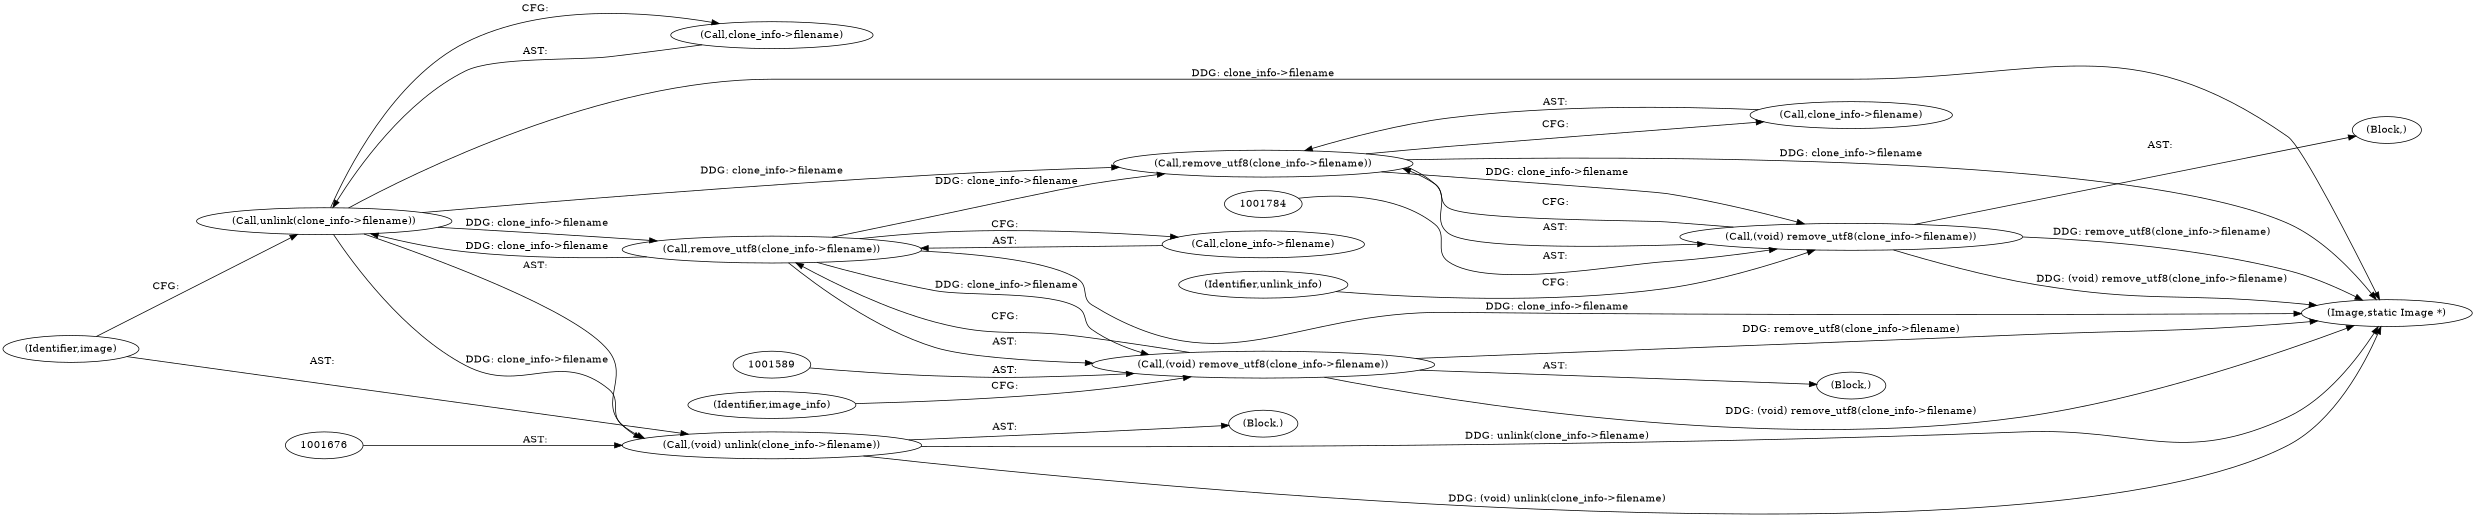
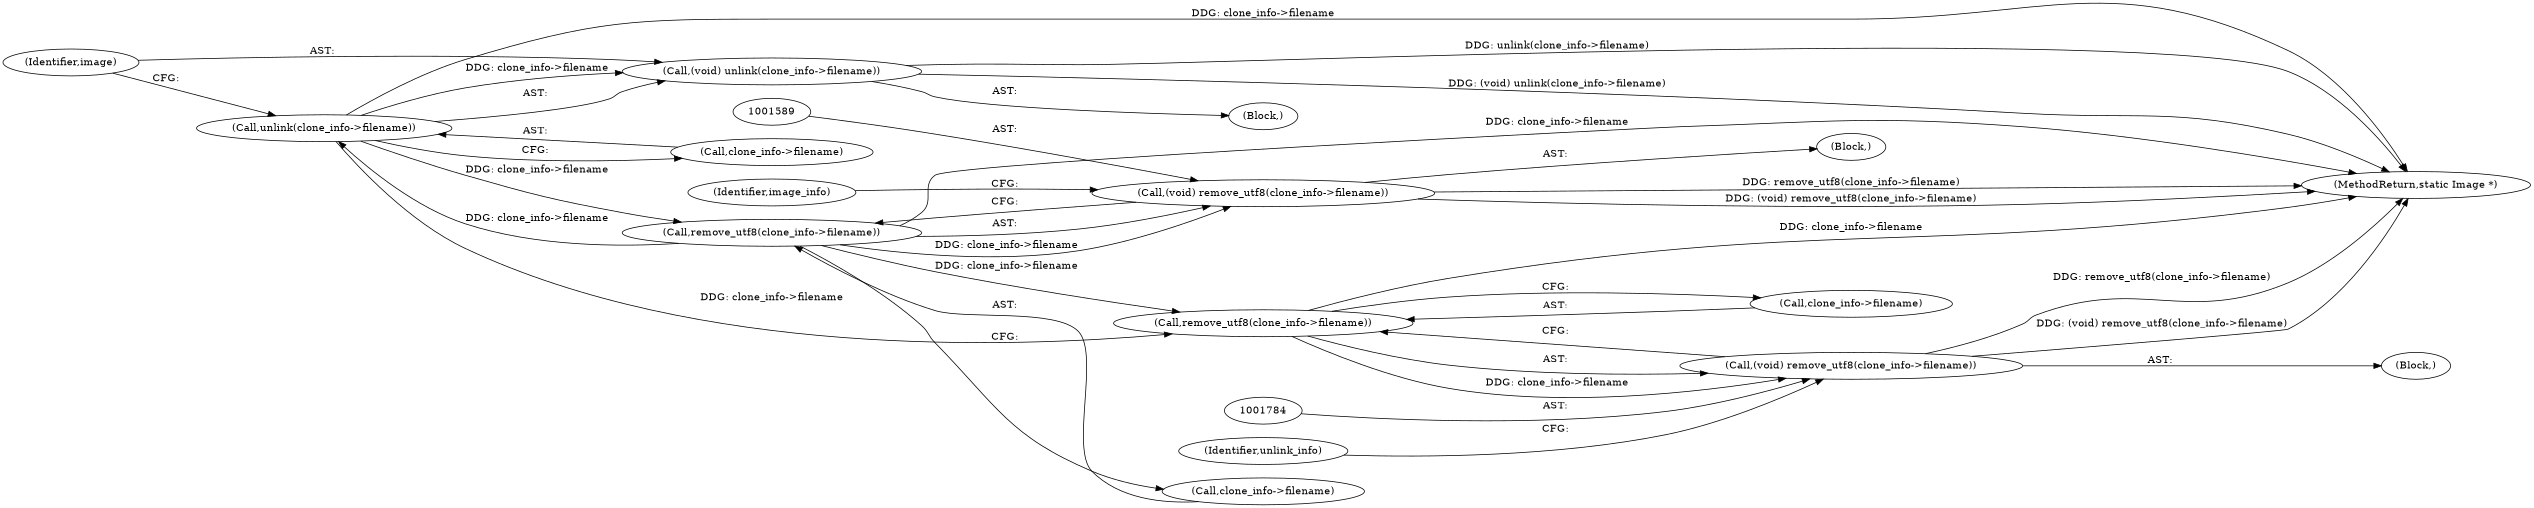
  digraph {
    rankdir=LR
    n1 [label="(Call,unlink(clone_info->filename))"]
    n2 [label="(Call,remove_utf8(clone_info->filename))"]
    n3 [label="(Call,(void) unlink(clone_info->filename))"]
    n4 [label="(Call,remove_utf8(clone_info->filename))"]
-   n5 [label="(Image,static Image *)"]
+   n5 [label="(MethodReturn,static Image *)"]
    n6 [label="(Call,clone_info->filename)"]
    n7 [label="(Call,(void) remove_utf8(clone_info->filename))"]
    n8 [label="(Call,clone_info->filename)"]
    n9 [label="(Block,)"]
    n10 [label="(Call,(void) remove_utf8(clone_info->filename))"]
    n11 [label="(Call,clone_info->filename)"]
    n12 [label="(Block,)"]
    n13 [label="(Block,)"]
    n14 [label="(Identifier,image)"]
    n15 [label="(Identifier,unlink_info)"]
    n16 [label="(Identifier,image_info)"]
    1001589
-   1001676
    1001784
    n1 -> n2 [label="DDG: clone_info->filename"]
    n1 -> n3 [label="AST: "]
    n1 -> n3 [label="DDG: clone_info->filename"]
    n1 -> n4 [label="DDG: clone_info->filename"]
    n1 -> n5 [label="DDG: clone_info->filename"]
    n1 -> n6 [label="CFG: "]
    n2 -> n1 [label="DDG: clone_info->filename"]
    n2 -> n4 [label="DDG: clone_info->filename"]
    n2 -> n5 [label="DDG: clone_info->filename"]
    n2 -> n7 [label="AST: "]
    n2 -> n7 [label="DDG: clone_info->filename"]
    n2 -> n8 [label="CFG: "]
    n3 -> n5 [label="DDG: unlink(clone_info->filename)"]
    n3 -> n5 [label="DDG: (void) unlink(clone_info->filename)"]
    n3 -> n9 [label="AST: "]
    n4 -> n5 [label="DDG: clone_info->filename"]
    n4 -> n10 [label="AST: "]
    n4 -> n10 [label="DDG: clone_info->filename"]
    n4 -> n11 [label="CFG: "]
    n6 -> n1 [label="AST: "]
    n7 -> n2 [label="CFG: "]
    n7 -> n5 [label="DDG: remove_utf8(clone_info->filename)"]
    n7 -> n5 [label="DDG: (void) remove_utf8(clone_info->filename)"]
    n7 -> n12 [label="AST: "]
    n8 -> n2 [label="AST: "]
    n10 -> n4 [label="CFG: "]
    n10 -> n5 [label="DDG: remove_utf8(clone_info->filename)"]
    n10 -> n5 [label="DDG: (void) remove_utf8(clone_info->filename)"]
    n10 -> n13 [label="AST: "]
    n11 -> n4 [label="AST: "]
    n14 -> n1 [label="CFG: "]
    n14 -> n3 [label="AST: "]
    n15 -> n10 [label="CFG: "]
    n16 -> n7 [label="CFG: "]
    1001589 -> n7 [label="AST: "]
-   1001676 -> n3 [label="AST: "]
    1001784 -> n10 [label="AST: "]
  }
